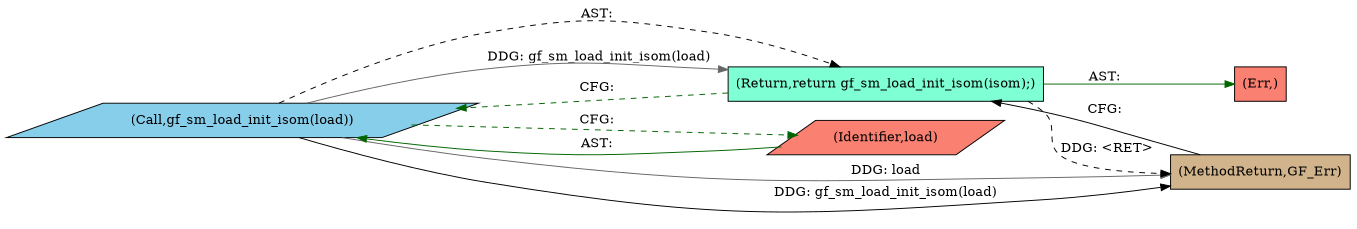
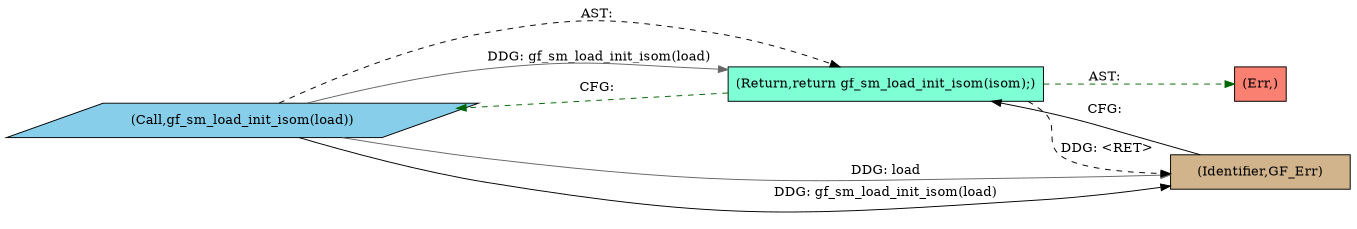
  digraph {
    rankdir=LR
    node [fillcolor=salmon shape=box style=filled]
    edge [color=black style=solid]
    n1 [fillcolor=skyblue label="(Call,gf_sm_load_init_isom(load))" shape=parallelogram]
    n2 [fillcolor=aquamarine label="(Return,return gf_sm_load_init_isom(isom);)"]
-   n3 [label="(Identifier,load)" shape=parallelogram]
-   n4 [fillcolor=tan label="(MethodReturn,GF_Err)"]
+   n4 [fillcolor=tan label="(Identifier,GF_Err)"]
    n5 [label="(Err,)"]
    n1 -> n2 [label="AST: " style=dashed]
    n1 -> n2 [color=gray40 label="DDG: gf_sm_load_init_isom(load)"]
-   n1 -> n3 [color=darkgreen label="CFG: " style=dashed]
    n1 -> n4 [color=gray40 label="DDG: load"]
    n1 -> n4 [label="DDG: gf_sm_load_init_isom(load)"]
    n2 -> n1 [color=darkgreen label="CFG: " style=dashed]
    n2 -> n4 [label="DDG: <RET>" style=dashed]
-   n2 -> n5 [color=darkgreen label="AST: "]
-   n3 -> n1 [color=darkgreen label="AST: "]
+   n2 -> n5 [color=darkgreen label="AST: " style=dashed]
    n4 -> n2 [label="CFG: "]
  }
